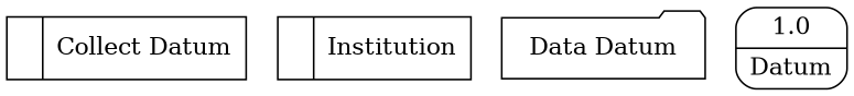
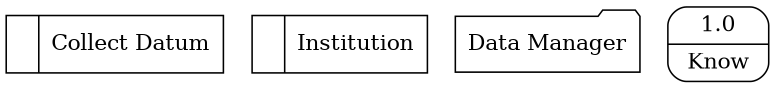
  digraph {
    node [shape=record]
    n1 [label="<f0>  |<f1> Collect Datum "]
    n2 [label="<f0>  |<f1> Institution "]
-   n3 [label="Data Datum" shape=folder]
-   n4 [label="{<f0> 1.0|<f1> Datum }" shape=Mrecord]
+   n3 [label="Data Manager" shape=folder]
+   n4 [label="{<f0> 1.0|<f1> Know }" shape=Mrecord]
  }
